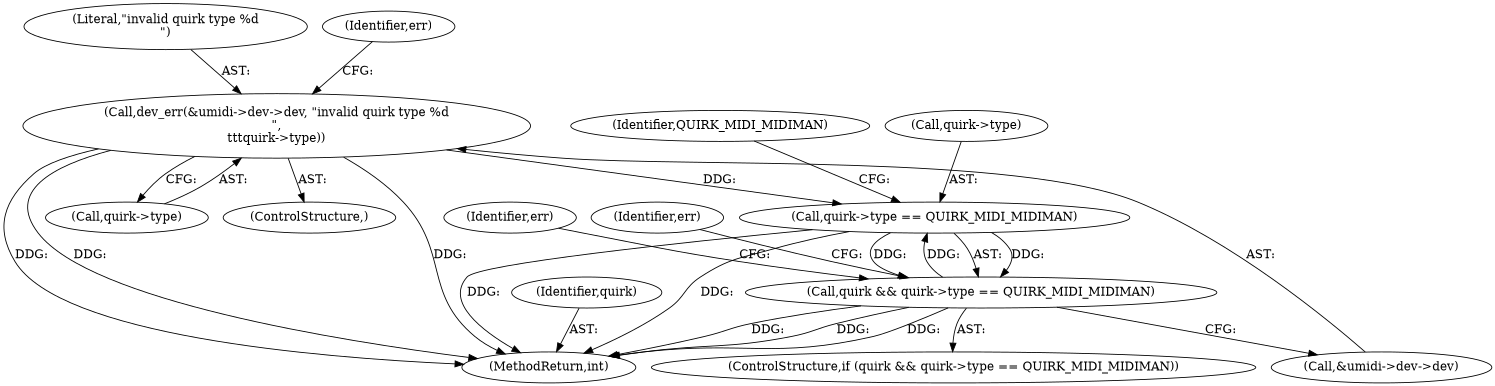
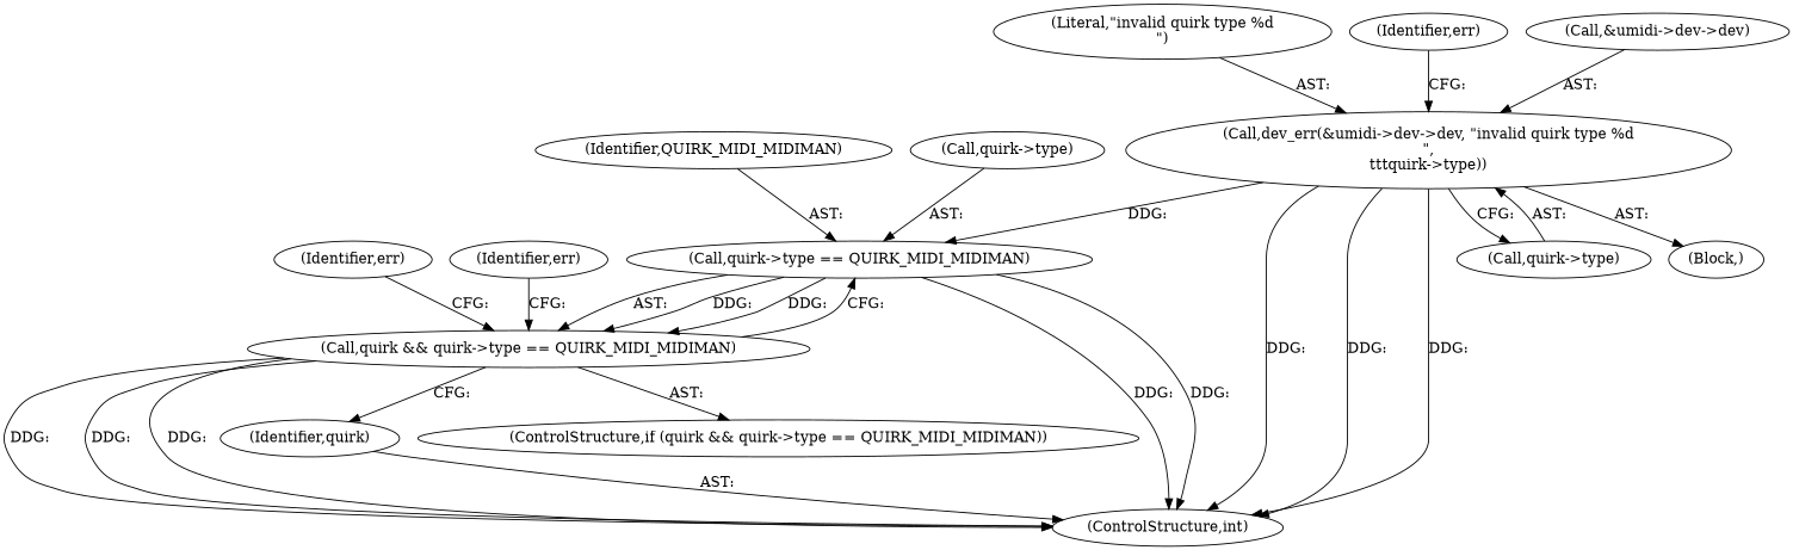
  digraph {
    n1 [label="(Call,dev_err(&umidi->dev->dev, \"invalid quirk type %d\n\",\n\t\t\tquirk->type))"]
    n2 [label="(Call,quirk->type == QUIRK_MIDI_MIDIMAN)"]
-   n3 [label="(MethodReturn,int)"]
+   n3 [label="(ControlStructure,int)"]
    n4 [label="(Call,quirk->type)"]
-   n5 [label="(ControlStructure,)"]
+   n5 [label="(Block,)"]
    n6 [label="(Call,quirk && quirk->type == QUIRK_MIDI_MIDIMAN)"]
    n7 [label="(Identifier,quirk)"]
    n8 [label="(ControlStructure,if (quirk && quirk->type == QUIRK_MIDI_MIDIMAN))"]
    n9 [label="(Identifier,QUIRK_MIDI_MIDIMAN)"]
    n10 [label="(Literal,\"invalid quirk type %d\n\")"]
    n11 [label="(Identifier,err)"]
    n12 [label="(Identifier,err)"]
    n13 [label="(Call,quirk->type)"]
    n14 [label="(Identifier,err)"]
    n15 [label="(Call,&umidi->dev->dev)"]
    n1 -> n2 [label="DDG: "]
    n1 -> n3 [label="DDG: "]
    n1 -> n3 [label="DDG: "]
    n1 -> n3 [label="DDG: "]
    n1 -> n4 [label="CFG: "]
    n1 -> n5 [label="AST: "]
    n2 -> n3 [label="DDG: "]
    n2 -> n3 [label="DDG: "]
    n2 -> n6 [label="AST: "]
    n2 -> n6 [label="DDG: "]
    n2 -> n6 [label="DDG: "]
    n4 -> n1 [label="AST: "]
-   n6 -> n2 [label="DDG: "]
+   n6 -> n2 [label="CFG: "]
    n6 -> n3 [label="DDG: "]
    n6 -> n3 [label="DDG: "]
    n6 -> n3 [label="DDG: "]
-   n6 -> n15 [label="CFG: "]
+   n6 -> n7 [label="CFG: "]
    n6 -> n8 [label="AST: "]
    n7 -> n3 [label="AST: "]
-   n9 -> n2 [label="CFG: "]
+   n9 -> n2 [label="AST: "]
    n10 -> n1 [label="AST: "]
    n11 -> n1 [label="CFG: "]
    n12 -> n6 [label="CFG: "]
    n13 -> n2 [label="AST: "]
    n14 -> n6 [label="CFG: "]
    n15 -> n1 [label="AST: "]
  }
